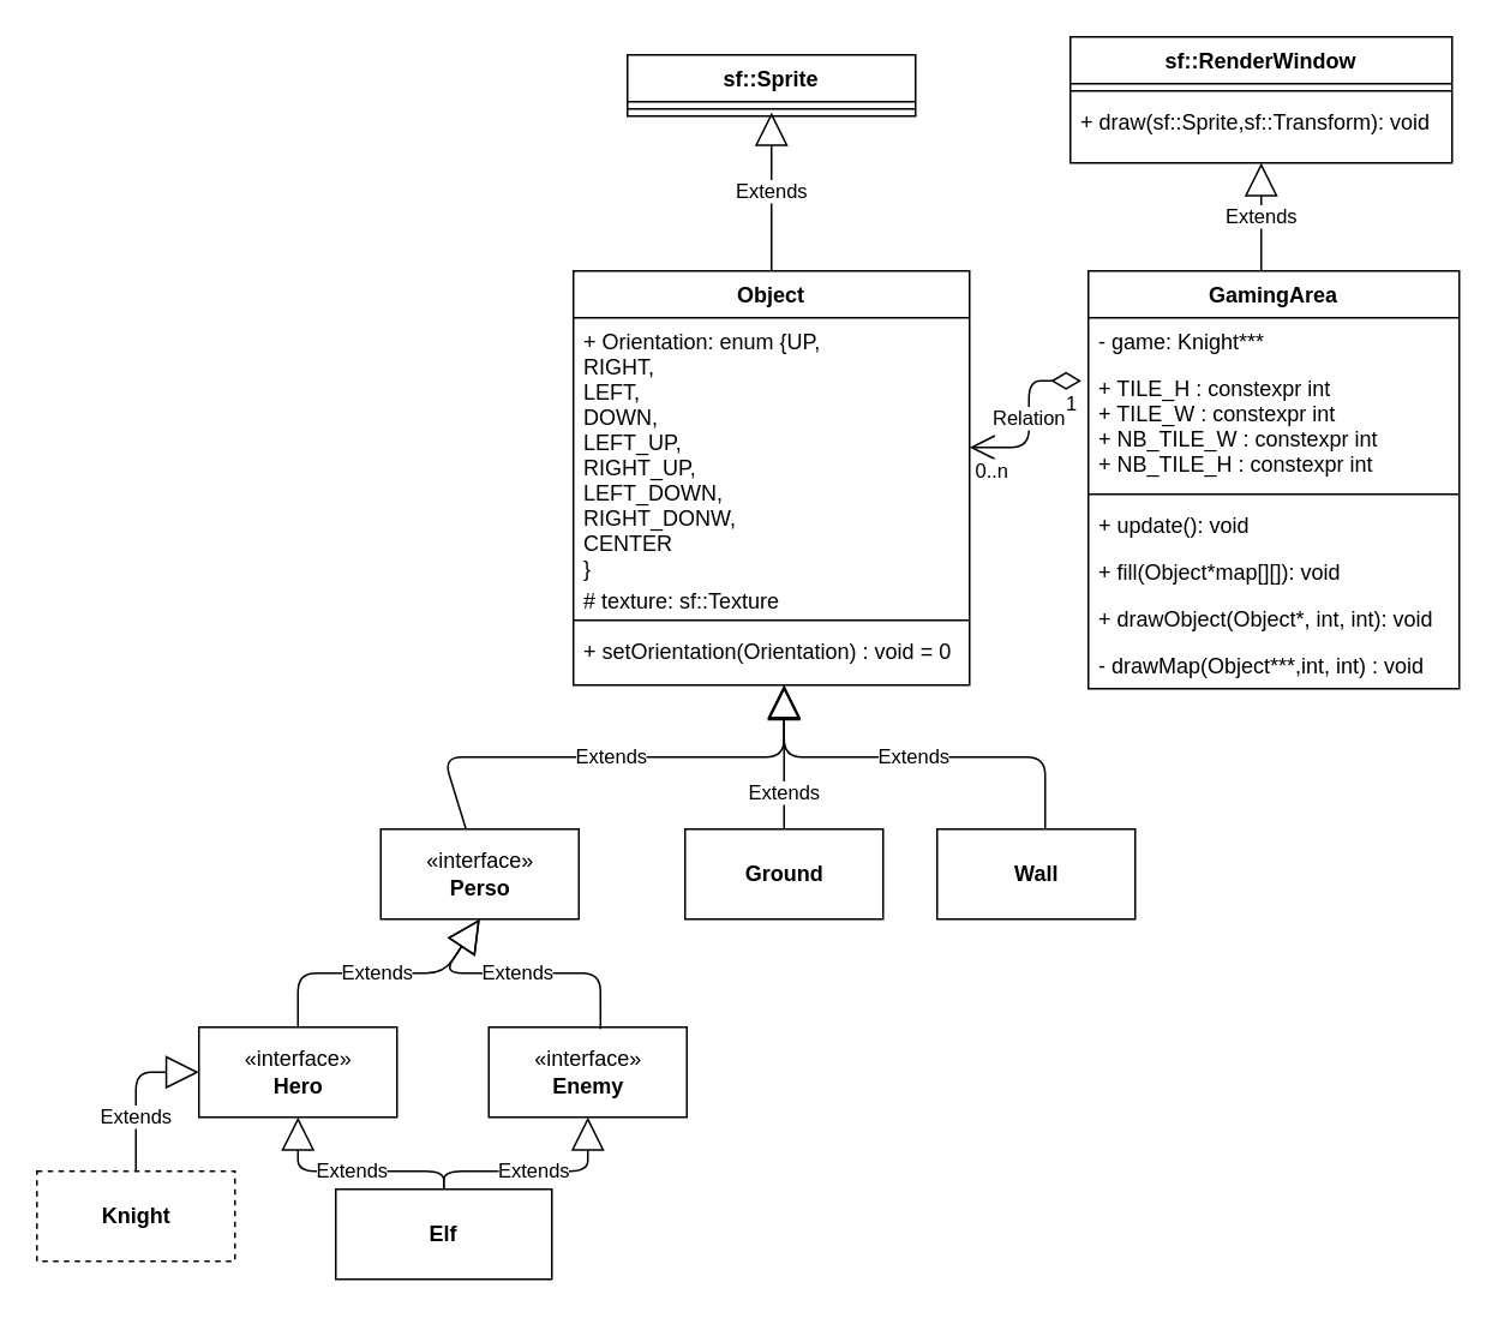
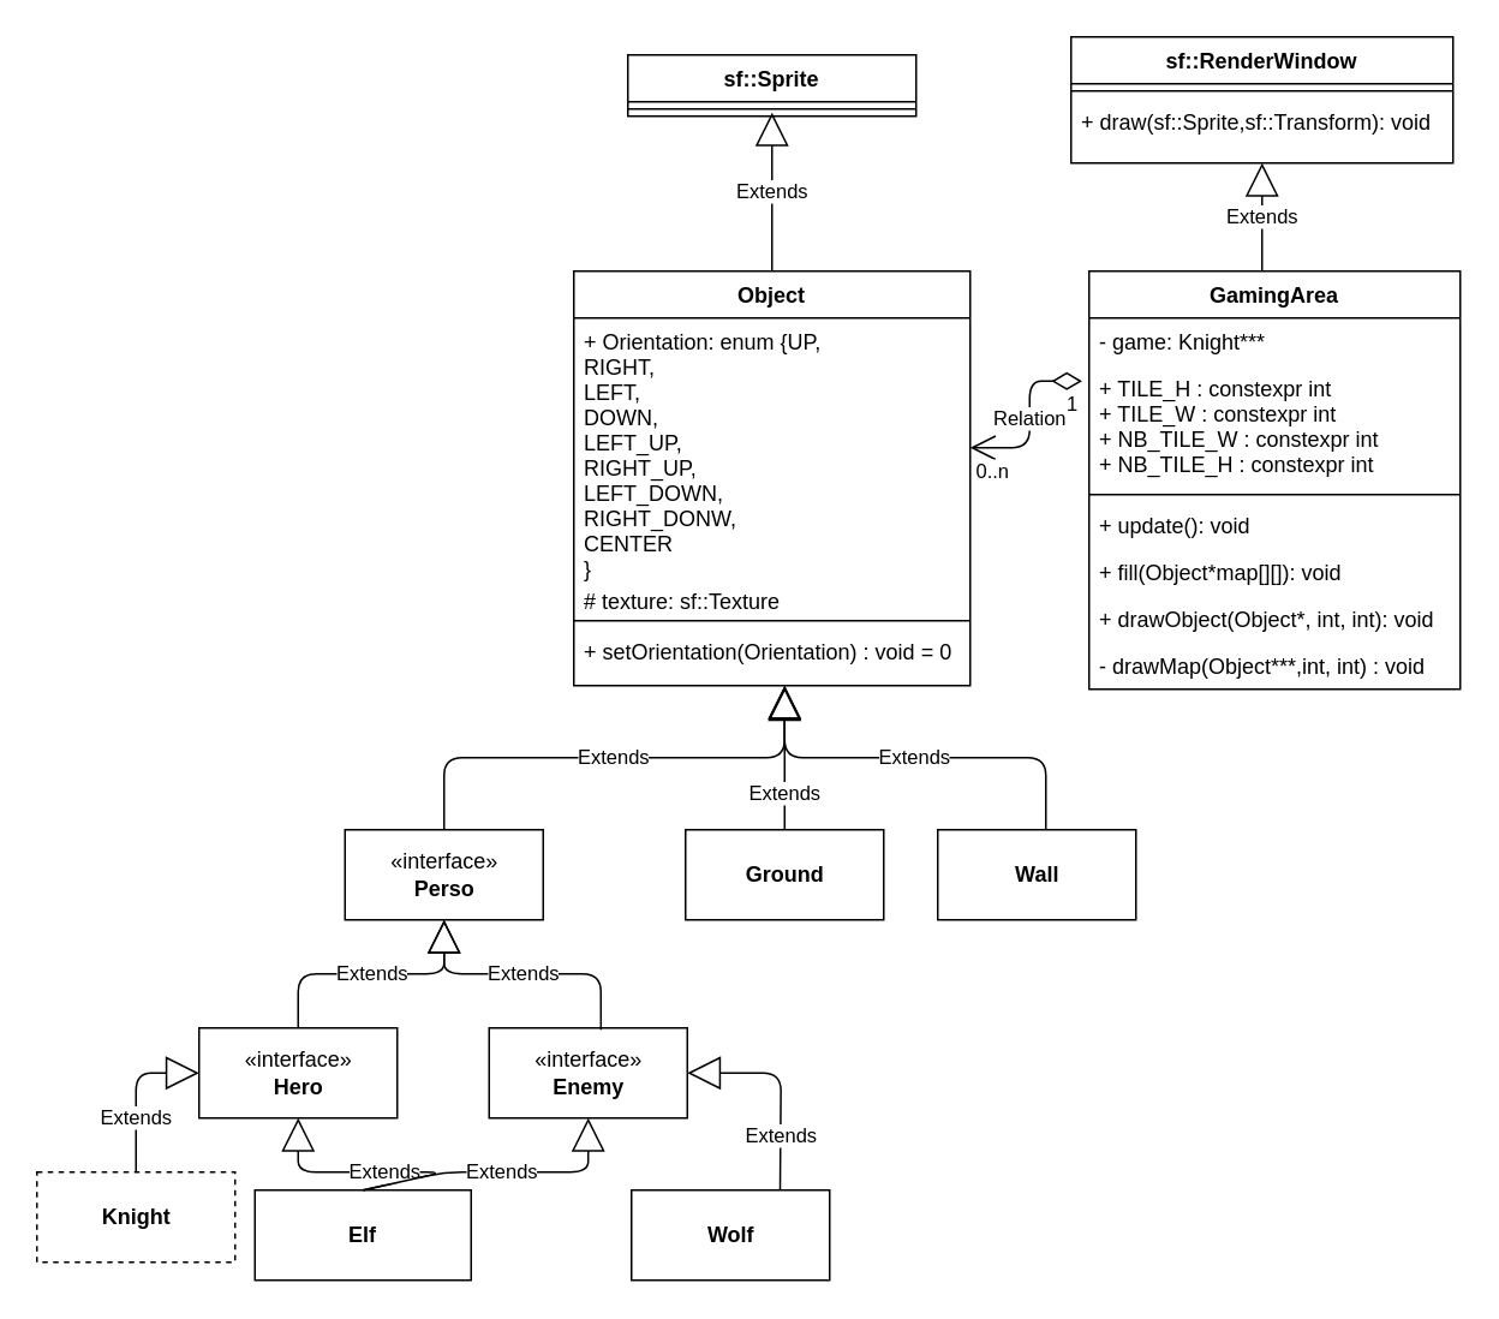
  <mxCell id="0" />
  <mxCell id="1" parent="0" />
  <mxCell id="2" value="GamingArea" style="swimlane;fontStyle=1;align=center;verticalAlign=top;childLayout=stackLayout;horizontal=1;startSize=26;horizontalStack=0;resizeParent=1;resizeParentMax=0;resizeLast=0;collapsible=1;marginBottom=0;" parent="1" vertex="1"><mxGeometry x="604" y="150" width="206" height="232" as="geometry" /></mxCell>
  <mxCell id="3" value="- game: Knight***" style="text;strokeColor=none;fillColor=none;align=left;verticalAlign=top;spacingLeft=4;spacingRight=4;overflow=hidden;rotatable=0;points=[[0,0.5],[1,0.5]];portConstraint=eastwest;" parent="2" vertex="1"><mxGeometry y="26" width="206" height="26" as="geometry" /></mxCell>
  <mxCell id="4" value="+ TILE_H : constexpr int&#10;+ TILE_W : constexpr int&#10;+ NB_TILE_W : constexpr int&#10;+ NB_TILE_H : constexpr int&#10;" style="text;strokeColor=none;fillColor=none;align=left;verticalAlign=top;spacingLeft=4;spacingRight=4;overflow=hidden;rotatable=0;points=[[0,0.5],[1,0.5]];portConstraint=eastwest;" parent="2" vertex="1"><mxGeometry y="52" width="206" height="68" as="geometry" /></mxCell>
  <mxCell id="5" value="" style="line;strokeWidth=1;fillColor=none;align=left;verticalAlign=middle;spacingTop=-1;spacingLeft=3;spacingRight=3;rotatable=0;labelPosition=right;points=[];portConstraint=eastwest;" parent="2" vertex="1"><mxGeometry y="120" width="206" height="8" as="geometry" /></mxCell>
  <mxCell id="6" value="+ update(): void" style="text;strokeColor=none;fillColor=none;align=left;verticalAlign=top;spacingLeft=4;spacingRight=4;overflow=hidden;rotatable=0;points=[[0,0.5],[1,0.5]];portConstraint=eastwest;" parent="2" vertex="1"><mxGeometry y="128" width="206" height="26" as="geometry" /></mxCell>
  <mxCell id="7" value="+ fill(Object*map[][]): void" style="text;strokeColor=none;fillColor=none;align=left;verticalAlign=top;spacingLeft=4;spacingRight=4;overflow=hidden;rotatable=0;points=[[0,0.5],[1,0.5]];portConstraint=eastwest;" parent="2" vertex="1"><mxGeometry y="154" width="206" height="26" as="geometry" /></mxCell>
  <mxCell id="8" value="+ drawObject(Object*, int, int): void" style="text;strokeColor=none;fillColor=none;align=left;verticalAlign=top;spacingLeft=4;spacingRight=4;overflow=hidden;rotatable=0;points=[[0,0.5],[1,0.5]];portConstraint=eastwest;" parent="2" vertex="1"><mxGeometry y="180" width="206" height="26" as="geometry" /></mxCell>
  <mxCell id="9" value="- drawMap(Object***,int, int) : void" style="text;strokeColor=none;fillColor=none;align=left;verticalAlign=top;spacingLeft=4;spacingRight=4;overflow=hidden;rotatable=0;points=[[0,0.5],[1,0.5]];portConstraint=eastwest;" parent="2" vertex="1"><mxGeometry y="206" width="206" height="26" as="geometry" /></mxCell>
  <mxCell id="10" value="Object" style="swimlane;fontStyle=1;align=center;verticalAlign=top;childLayout=stackLayout;horizontal=1;startSize=26;horizontalStack=0;resizeParent=1;resizeParentMax=0;resizeLast=0;collapsible=1;marginBottom=0;" vertex="1" parent="1"><mxGeometry x="318" y="150" width="220" height="230" as="geometry" /></mxCell>
  <mxCell id="11" value="+ Orientation: enum {UP, &#10;RIGHT, &#10;LEFT, &#10;DOWN,&#10;LEFT_UP,&#10;RIGHT_UP,&#10;LEFT_DOWN,&#10;RIGHT_DONW,&#10;CENTER&#10;}" style="text;strokeColor=none;fillColor=none;align=left;verticalAlign=top;spacingLeft=4;spacingRight=4;overflow=hidden;rotatable=0;points=[[0,0.5],[1,0.5]];portConstraint=eastwest;" vertex="1" parent="10"><mxGeometry y="26" width="220" height="144" as="geometry" /></mxCell>
  <mxCell id="12" value="# texture: sf::Texture&#10;" style="text;strokeColor=none;fillColor=none;align=left;verticalAlign=top;spacingLeft=4;spacingRight=4;overflow=hidden;rotatable=0;points=[[0,0.5],[1,0.5]];portConstraint=eastwest;" vertex="1" parent="10"><mxGeometry y="170" width="220" height="20" as="geometry" /></mxCell>
  <mxCell id="13" value="" style="line;strokeWidth=1;fillColor=none;align=left;verticalAlign=middle;spacingTop=-1;spacingLeft=3;spacingRight=3;rotatable=0;labelPosition=right;points=[];portConstraint=eastwest;" vertex="1" parent="10"><mxGeometry y="190" width="220" height="8" as="geometry" /></mxCell>
  <mxCell id="14" value="+ setOrientation(Orientation) : void = 0" style="text;strokeColor=none;fillColor=none;align=left;verticalAlign=top;spacingLeft=4;spacingRight=4;overflow=hidden;rotatable=0;points=[[0,0.5],[1,0.5]];portConstraint=eastwest;" vertex="1" parent="10"><mxGeometry y="198" width="220" height="32" as="geometry" /></mxCell>
  <mxCell id="15" value="sf::Sprite" style="swimlane;fontStyle=1;align=center;verticalAlign=top;childLayout=stackLayout;horizontal=1;startSize=26;horizontalStack=0;resizeParent=1;resizeParentMax=0;resizeLast=0;collapsible=1;marginBottom=0;" vertex="1" parent="1"><mxGeometry x="348" y="30" width="160" height="34" as="geometry" /></mxCell>
  <mxCell id="16" value="" style="line;strokeWidth=1;fillColor=none;align=left;verticalAlign=middle;spacingTop=-1;spacingLeft=3;spacingRight=3;rotatable=0;labelPosition=right;points=[];portConstraint=eastwest;" vertex="1" parent="15"><mxGeometry y="26" width="160" height="8" as="geometry" /></mxCell>
  <mxCell id="17" value="Extends" style="endArrow=block;endSize=16;endFill=0;html=1;exitX=0.5;exitY=0;exitDx=0;exitDy=0;entryX=0.5;entryY=0.75;entryDx=0;entryDy=0;entryPerimeter=0;" edge="1" parent="1" source="10" target="16"><mxGeometry width="160" relative="1" as="geometry"><mxPoint x="405.962" y="402.002" as="sourcePoint" /><mxPoint x="420" y="70" as="targetPoint" /></mxGeometry></mxCell>
  <mxCell id="18" value="Relation" style="endArrow=open;html=1;endSize=12;startArrow=diamondThin;startSize=14;startFill=0;edgeStyle=orthogonalEdgeStyle;exitX=-0.019;exitY=0.133;exitDx=0;exitDy=0;exitPerimeter=0;entryX=1;entryY=0.5;entryDx=0;entryDy=0;" edge="1" parent="1" source="4" target="11"><mxGeometry relative="1" as="geometry"><mxPoint x="490" y="400" as="sourcePoint" /><mxPoint x="650" y="400" as="targetPoint" /></mxGeometry></mxCell>
  <mxCell id="19" value="1" style="edgeLabel;resizable=0;html=1;align=left;verticalAlign=top;" connectable="0" vertex="1" parent="18"><mxGeometry x="-1" relative="1" as="geometry"><mxPoint x="-10.09" as="offset" /></mxGeometry></mxCell>
  <mxCell id="20" value="0..n" style="edgeLabel;resizable=0;html=1;align=right;verticalAlign=top;" connectable="0" vertex="1" parent="18"><mxGeometry x="1" relative="1" as="geometry"><mxPoint x="21.91" as="offset" /></mxGeometry></mxCell>
  <mxCell id="21" value="sf::RenderWindow" style="swimlane;fontStyle=1;align=center;verticalAlign=top;childLayout=stackLayout;horizontal=1;startSize=26;horizontalStack=0;resizeParent=1;resizeParentMax=0;resizeLast=0;collapsible=1;marginBottom=0;" vertex="1" parent="1"><mxGeometry x="594" y="20" width="212" height="70" as="geometry" /></mxCell>
  <mxCell id="22" value="" style="line;strokeWidth=1;fillColor=none;align=left;verticalAlign=middle;spacingTop=-1;spacingLeft=3;spacingRight=3;rotatable=0;labelPosition=right;points=[];portConstraint=eastwest;" vertex="1" parent="21"><mxGeometry y="26" width="212" height="8" as="geometry" /></mxCell>
  <mxCell id="23" value="+ draw(sf::Sprite,sf::Transform): void" style="text;strokeColor=none;fillColor=none;align=left;verticalAlign=top;spacingLeft=4;spacingRight=4;overflow=hidden;rotatable=0;points=[[0,0.5],[1,0.5]];portConstraint=eastwest;" vertex="1" parent="21"><mxGeometry y="34" width="212" height="36" as="geometry" /></mxCell>
  <mxCell id="24" value="Extends" style="endArrow=block;endSize=16;endFill=0;html=1;entryX=0.5;entryY=1;entryDx=0;entryDy=0;entryPerimeter=0;" edge="1" parent="1" target="23"><mxGeometry width="160" relative="1" as="geometry"><mxPoint x="700" y="150" as="sourcePoint" /><mxPoint x="696" as="targetPoint" y="100" /></mxGeometry></mxCell>
- <mxCell id="25" value="«interface»&lt;br&gt;&lt;b&gt;Perso&lt;/b&gt;" style="html=1;" vertex="1" parent="1"><mxGeometry x="211" y="460" width="110" height="50" as="geometry" /></mxCell>
+ <mxCell id="25" value="«interface»&lt;br&gt;&lt;b&gt;Perso&lt;/b&gt;" style="html=1;" vertex="1" parent="1"><mxGeometry x="191" y="460" width="110" height="50" as="geometry" /></mxCell>
  <mxCell id="26" value="«interface»&lt;br&gt;&lt;b&gt;Hero&lt;/b&gt;" style="html=1;" vertex="1" parent="1"><mxGeometry x="110" y="570" width="110" height="50" as="geometry" /></mxCell>
  <mxCell id="27" value="«interface»&lt;br&gt;&lt;b&gt;Enemy&lt;/b&gt;" style="html=1;" vertex="1" parent="1"><mxGeometry x="271" y="570" width="110" height="50" as="geometry" /></mxCell>
- <mxCell id="28" value="&lt;b&gt;Elf&lt;/b&gt;" style="whiteSpace=wrap;html=1;" vertex="1" parent="1"><mxGeometry x="186" y="660" width="120" height="50" as="geometry" /></mxCell>
+ <mxCell id="28" value="&lt;b&gt;Elf&lt;/b&gt;" style="whiteSpace=wrap;html=1;" vertex="1" parent="1"><mxGeometry x="141" y="660" width="120" height="50" as="geometry" /></mxCell>
  <mxCell id="29" value="&lt;b&gt;Knight&lt;/b&gt;" style="html=1;dashed=1;" vertex="1" parent="1"><mxGeometry x="20" y="650" width="110" height="50" as="geometry" /></mxCell>
+ <mxCell id="30" value="&lt;b&gt;Wolf&lt;/b&gt;" style="html=1;" vertex="1" parent="1"><mxGeometry y="660" width="110" height="50" as="geometry" x="350" /></mxCell>
  <mxCell id="31" value="Extends" style="endArrow=block;endSize=16;endFill=0;html=1;entryX=0.532;entryY=1.031;entryDx=0;entryDy=0;entryPerimeter=0;" edge="1" parent="1" source="25" target="14"><mxGeometry width="160" relative="1" as="geometry"><mxPoint y="400" as="sourcePoint" x="350" /><mxPoint x="510" y="400" as="targetPoint" /><Array as="points"><mxPoint x="246" y="420" /><mxPoint x="435" y="420" /></Array></mxGeometry></mxCell>
  <mxCell id="32" value="Extends" style="endArrow=block;endSize=16;endFill=0;html=1;exitX=0.5;exitY=0;exitDx=0;exitDy=0;entryX=0.5;entryY=1;entryDx=0;entryDy=0;" edge="1" parent="1" source="26" target="25"><mxGeometry width="160" relative="1" as="geometry"><mxPoint x="160" y="390" as="sourcePoint" /><mxPoint x="320" y="390" as="targetPoint" /><Array as="points"><mxPoint x="165" y="540" /><mxPoint x="246" y="540" /></Array></mxGeometry></mxCell>
  <mxCell id="33" value="Extends" style="endArrow=block;endSize=16;endFill=0;html=1;exitX=0.564;exitY=0.02;exitDx=0;exitDy=0;exitPerimeter=0;entryX=0.5;entryY=1;entryDx=0;entryDy=0;" edge="1" parent="1" source="27" target="25"><mxGeometry width="160" relative="1" as="geometry"><mxPoint x="175" y="580" as="sourcePoint" /><mxPoint x="250" y="510" as="targetPoint" /><Array as="points"><mxPoint x="333" y="540" /><mxPoint x="246" y="540" /></Array></mxGeometry></mxCell>
  <mxCell id="34" value="Extends" style="endArrow=block;endSize=16;endFill=0;html=1;exitX=0.5;exitY=0;exitDx=0;exitDy=0;entryX=0;entryY=0.5;entryDx=0;entryDy=0;" edge="1" parent="1" source="29" target="26"><mxGeometry x="-0.333" width="160" relative="1" as="geometry"><mxPoint x="185" y="590" as="sourcePoint" /><mxPoint x="266" y="530" as="targetPoint" /><Array as="points"><mxPoint x="75" y="595" /></Array><mxPoint as="offset" /></mxGeometry></mxCell>
  <mxCell id="35" value="Extends" style="endArrow=block;endSize=16;endFill=0;html=1;exitX=0.5;exitY=0;exitDx=0;exitDy=0;entryX=0.5;entryY=1;entryDx=0;entryDy=0;" edge="1" parent="1" source="28" target="26"><mxGeometry width="160" relative="1" as="geometry"><mxPoint x="195" y="600" as="sourcePoint" /><mxPoint x="276" y="540" as="targetPoint" /><Array as="points"><mxPoint x="246" y="650" /><mxPoint x="165" y="650" /></Array></mxGeometry></mxCell>
  <mxCell id="36" value="Extends" style="endArrow=block;endSize=16;endFill=0;html=1;exitX=0.5;exitY=0;exitDx=0;exitDy=0;entryX=0.5;entryY=1;entryDx=0;entryDy=0;" edge="1" parent="1" source="28" target="27"><mxGeometry width="160" relative="1" as="geometry"><mxPoint x="205" y="610" as="sourcePoint" /><mxPoint x="286" y="550" as="targetPoint" /><Array as="points"><mxPoint x="246" y="650" /><mxPoint x="326" y="650" /></Array></mxGeometry></mxCell>
+ <mxCell id="37" value="Extends" style="endArrow=block;endSize=16;endFill=0;html=1;exitX=0.75;exitY=0;exitDx=0;exitDy=0;entryX=1;entryY=0.5;entryDx=0;entryDy=0;" edge="1" parent="1" source="30" target="27"><mxGeometry x="-0.487" width="160" relative="1" as="geometry"><mxPoint x="215" y="620" as="sourcePoint" /><mxPoint x="296" y="560" as="targetPoint" /><Array as="points"><mxPoint x="433" y="595" /></Array><mxPoint as="offset" /></mxGeometry></mxCell>
  <mxCell id="38" value="&lt;b&gt;Wall&lt;/b&gt;" style="html=1;" vertex="1" parent="1"><mxGeometry x="520" y="460" width="110" height="50" as="geometry" /></mxCell>
  <mxCell id="39" value="Extends" style="endArrow=block;endSize=16;endFill=0;html=1;exitX=0.5;exitY=0;exitDx=0;exitDy=0;" edge="1" parent="1"><mxGeometry width="160" relative="1" as="geometry"><mxPoint x="580" y="460" as="sourcePoint" /><mxPoint x="435" y="380" as="targetPoint" /><Array as="points"><mxPoint x="580" y="420" /><mxPoint x="435" y="420" /></Array></mxGeometry></mxCell>
  <mxCell id="40" value="&lt;b&gt;Ground&lt;/b&gt;" style="html=1;" vertex="1" parent="1"><mxGeometry x="380" y="460" width="110" height="50" as="geometry" /></mxCell>
  <mxCell id="41" value="Extends" style="endArrow=block;endSize=16;endFill=0;html=1;exitX=0.5;exitY=0;exitDx=0;exitDy=0;" edge="1" parent="1" source="40"><mxGeometry x="-0.5" width="160" relative="1" as="geometry"><mxPoint x="480" y="500" as="sourcePoint" /><mxPoint x="435" y="380" as="targetPoint" /><mxPoint as="offset" /></mxGeometry></mxCell>
